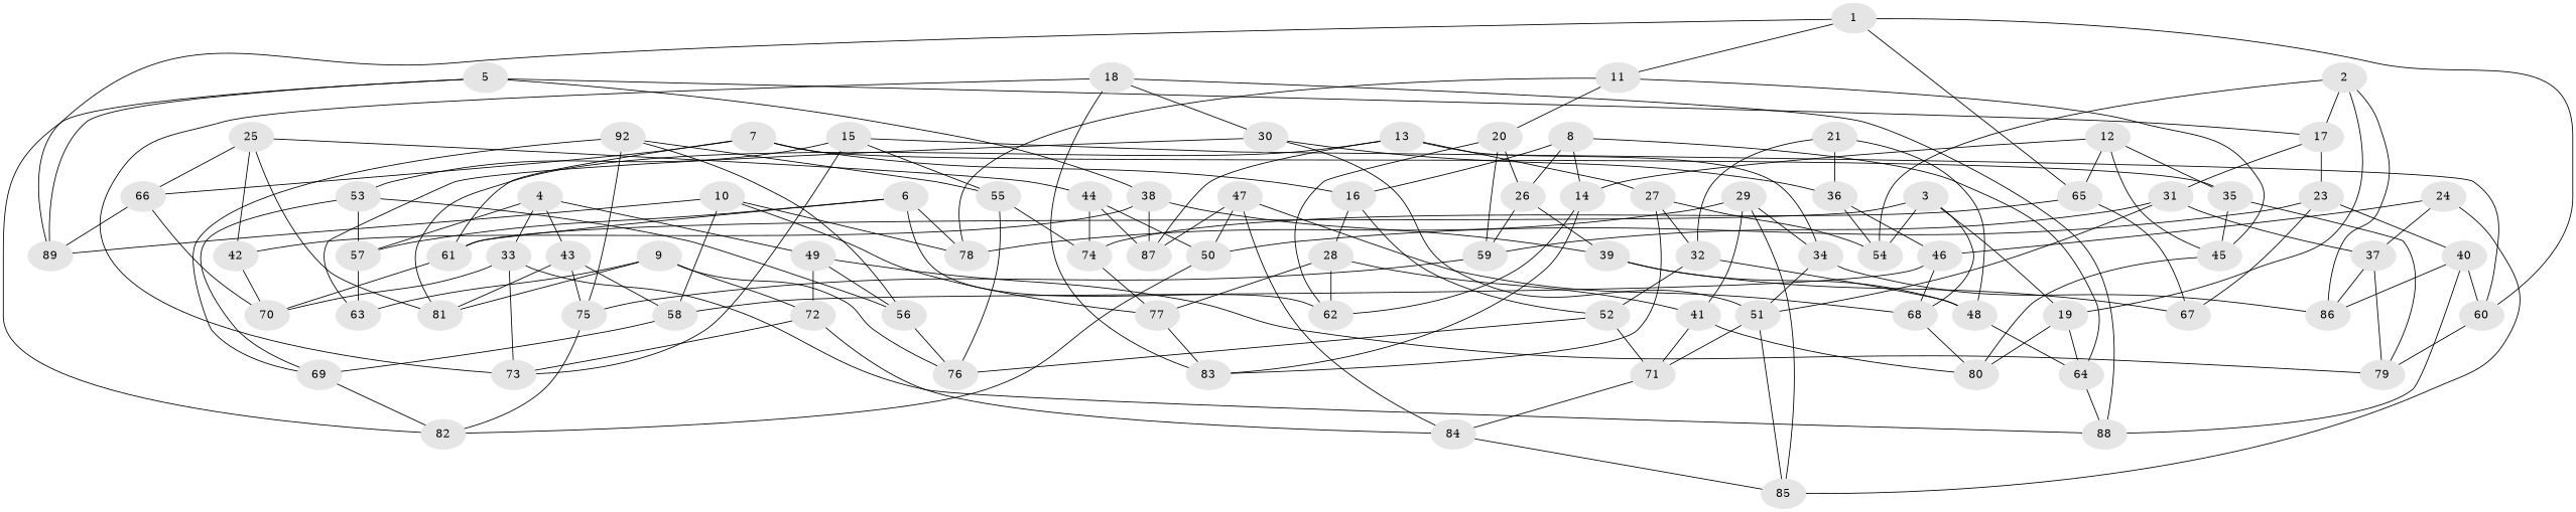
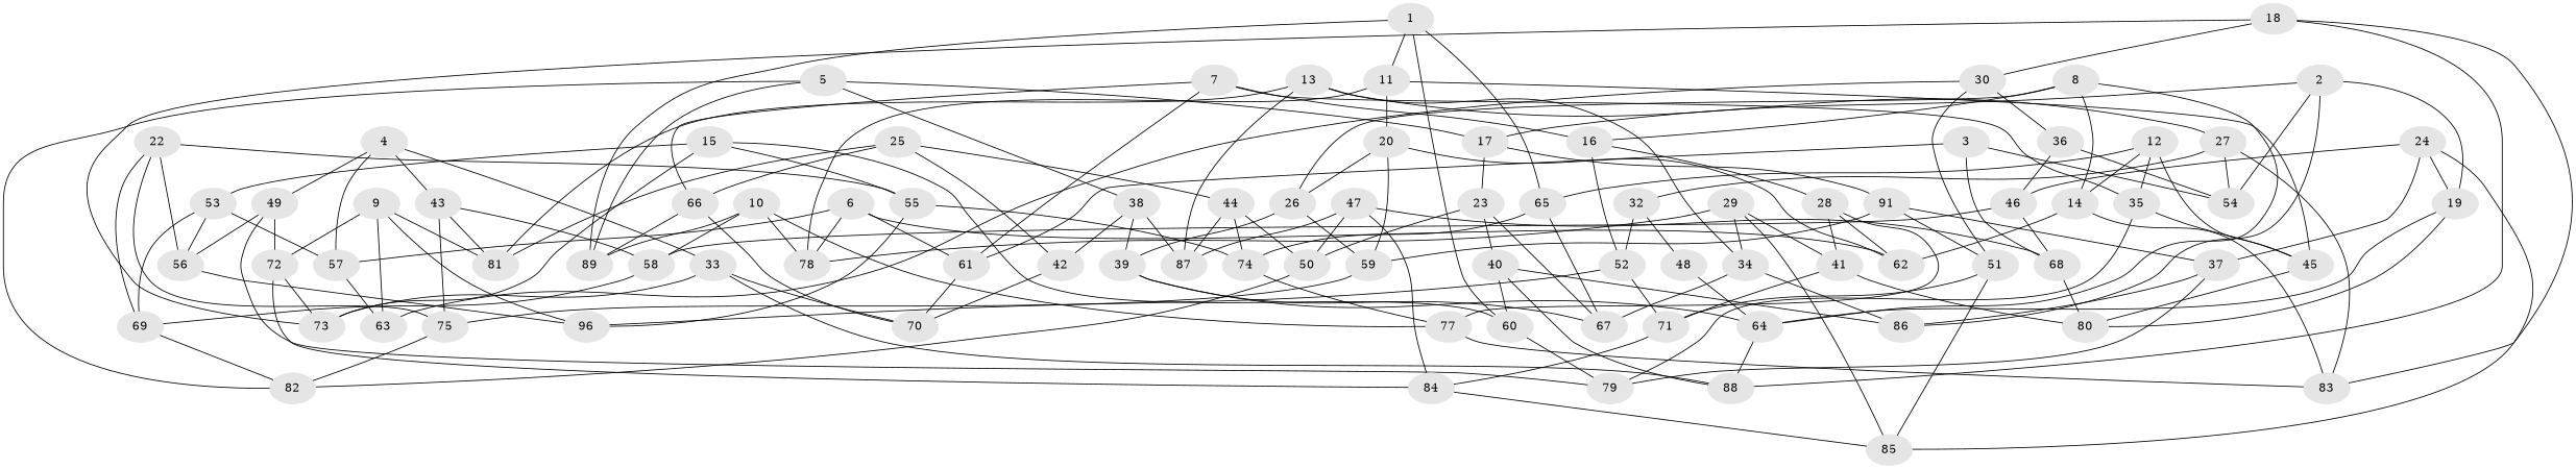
  graph {
    node [color=gray90 style=filled]
    1
    11
    60
    65
    89
    78
    20
    45
    79
    67
    74
    2
    17
    19
    54
    86
    23
-   31
+   31 [label=91]
    64
    80
    3
    61
    68
    70
    4
    33
    43
    49
    57
    73
    88
    81
    58
    75
    72
    56
    63
    5
    38
    82
    87
    42
    39
    6
    62
    7
    16
    35
    66
    28
    52
    8
    14
    26
    83
    59
    9
-   76
+   76 [label=96]
    84
    10
    77
    69
    12
    13
    27
    34
    32
    15
    53
    55
    41
    71
    40
    50
    37
    51
    18
    30
    36
-   21
    48
    46
-   22 [label=92]
+   22
    24
    85
    25
    44
    29
    47
    1 -- 11
    1 -- 60
    1 -- 65
    1 -- 89
    11 -- 78
    11 -- 20
    11 -- 45
    60 -- 79
    65 -- 67
    65 -- 74
    20 -- 62
    20 -- 26
    20 -- 59
    45 -- 80
    74 -- 77
    2 -- 17
    2 -- 19
    2 -- 54
    2 -- 86
    17 -- 23
    17 -- 31
    19 -- 64
    19 -- 80
    23 -- 67
    23 -- 40
    23 -- 50
    31 -- 59
    31 -- 37
    31 -- 51
    64 -- 88
-   3 -- 19
+   24 -- 19
    3 -- 54
    3 -- 61
    3 -- 68
    61 -- 70
    68 -- 80
    4 -- 33
    4 -- 43
    4 -- 49
    4 -- 57
    33 -- 70
    33 -- 73
    33 -- 88
    43 -- 81
    43 -- 58
    43 -- 75
    49 -- 79
    49 -- 72
    49 -- 56
    57 -- 63
    58 -- 69
    75 -- 82
    72 -- 73
    72 -- 84
    56 -- 76
    5 -- 89
    5 -- 17
    5 -- 38
    5 -- 82
    38 -- 87
    38 -- 42
    38 -- 39
    42 -- 70
    39 -- 67
-   39 -- 48
+   39 -- 64
    6 -- 78
    6 -- 61
    6 -- 57
    6 -- 62
    7 -- 61
    7 -- 16
    7 -- 35
    7 -- 66
    16 -- 28
    16 -- 52
    35 -- 45
    35 -- 79
    66 -- 89
    66 -- 70
    28 -- 62
    28 -- 77
    28 -- 41
    52 -- 76
    52 -- 71
    8 -- 64
    8 -- 16
    8 -- 14
    8 -- 26
    14 -- 62
    14 -- 83
    26 -- 39
    26 -- 59
    59 -- 75
    9 -- 81
    9 -- 72
    9 -- 63
    9 -- 76
    84 -- 85
    10 -- 89
    10 -- 78
    10 -- 58
    10 -- 77
    77 -- 83
    69 -- 82
    12 -- 65
    12 -- 45
    12 -- 35
    12 -- 14
    13 -- 81
    13 -- 87
    13 -- 27
    13 -- 34
    27 -- 54
    27 -- 83
    27 -- 32
-   34 -- 51
+   34 -- 67
    34 -- 86
    32 -- 52
    32 -- 48
    15 -- 60
    15 -- 73
    15 -- 53
    15 -- 55
    53 -- 57
    53 -- 56
    53 -- 69
    55 -- 74
    55 -- 76
    41 -- 80
    41 -- 71
    71 -- 84
    40 -- 60
    40 -- 86
    40 -- 88
    50 -- 82
    37 -- 79
    37 -- 86
    51 -- 71
    51 -- 85
    18 -- 73
    18 -- 88
    18 -- 83
    18 -- 30
    30 -- 63
    30 -- 51
    30 -- 36
    36 -- 54
    36 -- 46
-   21 -- 32
-   21 -- 36
-   21 -- 48
    48 -- 64
    46 -- 68
    46 -- 58
    22 -- 75
    22 -- 56
    22 -- 69
    22 -- 55
    24 -- 37
    24 -- 46
    24 -- 85
    25 -- 81
    25 -- 42
    25 -- 66
    25 -- 44
    44 -- 74
    44 -- 87
    44 -- 50
    29 -- 78
    29 -- 34
    29 -- 41
    29 -- 85
    47 -- 68
    47 -- 87
    47 -- 84
    47 -- 50
  }
